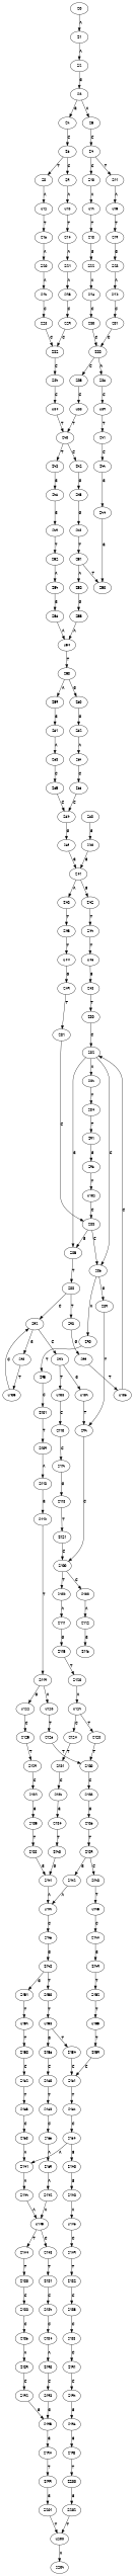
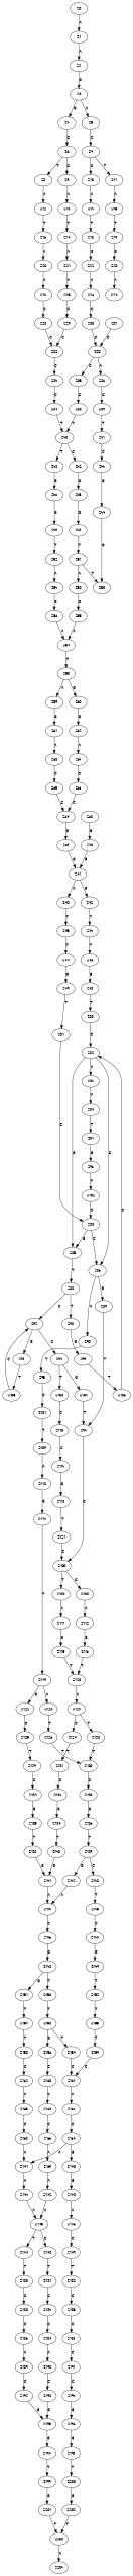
  strict digraph {
    fontname="Patrick Hand"
    node [fontname="Patrick Hand"]
    edge [fontname="Patrick Hand"]
    S0
    S1
    S2
    S3
    S4
    S5
    S6
    S7
    S8
    S9
    S10
    S11
    S12
    S13
    S14
    S15
    S16
    S17
    S18
    S19
    S20
    S21
    S22
    S23
    S24
    S25
    S26
    S27
    S28
    S29
    S30
    S31
    S32
    S33
    S34
    S35
    S36
    S37
    S38
    S39
    S40
    S41
    S42
    S43
    S44
    S45
    S46
    S47
    S48
    S49
    S50
    S51
    S52
    S53
    S54
    S55
    S56
    S57
    S58
    S59
    S60
    S61
    S62
    S63
    S64
    S65
    S66
    S67
    S69
    S68
    S70
    S71
    S72
    S73
    S74
    S75
    S76
    S77
    S78
    S79
    S80
    S81
    S82
    S83
    S84
    S85
    S86
    S87
    S88
    S89
    S90
    S91
    S92
    S93
    S94
    S95
    S96
    S97
    S98
    S99
    S100
    S101
    S102
    S103
    S104
    S105
    S106
    S107
    S108
    S109
    S110
    S111
    S112
    S113
    S114
    S115
    S116
    S117
    S118
    S120
    S119
    S121
    S122
    S123
    S124
    S125
    S126
    S127
    S128
    S129
    S130
    S131
    S132
    S133
    S134
    S135
    S136
    S137
    S138
    S139
    S140
    S141
    S142
    S143
    S144
    S145
    S146
    S147
    S148
    S149
    S150
    S151
    S152
    S153
    S154
    S155
    S156
    S157
    S158
    S159
    S160
    S161
    S162
    S163
    S164
    S165
    S166
    S167
    S168
    S169
    S170
    S171
    S172
    S173
    S174
    S175
    S176
    S177
    S178
    S179
    S180
    S181
    S182
    S183
    S184
    S185
    S186
    S187
    S188
    S189
    S190
    S191
    S192
    S193
    S194
    S195
    S196
    S197
    S198
    S199
    S200
    S201
    S202
    S203
    S204
    S0 -> S1 [label=A]
    S1 -> S2 [label=A]
    S2 -> S3 [label=G]
    S3 -> S4 [label=G]
    S3 -> S5 [label=A]
    S4 -> S6 [label=C]
    S5 -> S7 [label=C]
    S6 -> S8 [label=T]
    S6 -> S9 [label=C]
    S7 -> S10 [label=C]
    S7 -> S11 [label=T]
    S8 -> S12 [label=A]
    S9 -> S13 [label=A]
    S10 -> S14 [label=A]
    S11 -> S15 [label=A]
    S12 -> S16 [label=T]
    S13 -> S17 [label=T]
    S14 -> S18 [label=T]
    S15 -> S19 [label=T]
    S16 -> S20 [label=A]
    S17 -> S21 [label=A]
    S18 -> S22 [label=G]
    S19 -> S23 [label=G]
    S20 -> S24 [label=A]
    S21 -> S25 [label=A]
    S22 -> S26 [label=A]
    S23 -> S27 [label=A]
    S24 -> S28 [label=C]
    S25 -> S29 [label=C]
    S26 -> S30 [label=C]
-   S27 -> S31 [label=C]
    S28 -> S32 [label=C]
    S29 -> S32 [label=C]
    S30 -> S33 [label=C]
    S31 -> S33 [label=C]
    S32 -> S34 [label=C]
    S33 -> S35 [label=C]
    S33 -> S36 [label=A]
    S34 -> S37 [label=C]
    S35 -> S38 [label=C]
    S36 -> S39 [label=C]
    S37 -> S40 [label=T]
    S38 -> S40 [label=T]
    S39 -> S41 [label=T]
    S40 -> S42 [label=C]
    S40 -> S43 [label=T]
    S41 -> S44 [label=C]
    S42 -> S45 [label=G]
    S43 -> S46 [label=G]
    S44 -> S47 [label=G]
    S45 -> S48 [label=G]
    S46 -> S49 [label=G]
    S47 -> S50 [label=G]
    S48 -> S51 [label=T]
    S49 -> S52 [label=T]
    S51 -> S50 [label=T]
    S51 -> S53 [label=A]
    S52 -> S54 [label=A]
    S53 -> S55 [label=G]
    S54 -> S56 [label=G]
    S55 -> S57 [label=A]
    S56 -> S57 [label=A]
    S57 -> S58 [label=T]
    S58 -> S59 [label=A]
    S58 -> S60 [label=G]
    S59 -> S61 [label=G]
    S60 -> S62 [label=G]
    S61 -> S63 [label=A]
    S62 -> S64 [label=A]
    S63 -> S65 [label=C]
    S64 -> S66 [label=C]
    S65 -> S67 [label=C]
    S66 -> S67 [label=C]
    S67 -> S69 [label=G]
    S69 -> S71 [label=G]
    S68 -> S70 [label=G]
    S70 -> S71 [label=G]
    S71 -> S72 [label=G]
    S71 -> S73 [label=A]
    S72 -> S74 [label=T]
    S73 -> S75 [label=T]
    S74 -> S76 [label=T]
    S75 -> S77 [label=T]
    S76 -> S78 [label=G]
    S77 -> S79 [label=G]
    S78 -> S80 [label=T]
    S79 -> S81 [label=T]
    S80 -> S82 [label=C]
    S81 -> S83 [label=C]
    S82 -> S84 [label=A]
    S82 -> S85 [label=G]
    S82 -> S86 [label=C]
    S83 -> S85 [label=G]
    S83 -> S86 [label=C]
    S84 -> S87 [label=T]
    S85 -> S88 [label=T]
    S86 -> S89 [label=G]
    S86 -> S90 [label=A]
    S87 -> S91 [label=T]
    S88 -> S92 [label=C]
    S88 -> S93 [label=T]
    S89 -> S94 [label=T]
    S90 -> S95 [label=T]
    S91 -> S96 [label=G]
    S92 -> S97 [label=C]
    S92 -> S98 [label=G]
    S93 -> S99 [label=G]
    S94 -> S100 [label=C]
    S95 -> S101 [label=C]
    S96 -> S102 [label=T]
    S97 -> S103 [label=T]
    S97 -> S104 [label=G]
    S98 -> S105 [label=T]
    S99 -> S106 [label=T]
    S100 -> S107 [label=T]
    S100 -> S108 [label=C]
    S101 -> S109 [label=T]
    S102 -> S83 [label=C]
    S103 -> S110 [label=C]
    S104 -> S94 [label=T]
    S105 -> S92 [label=C]
    S106 -> S82 [label=C]
    S107 -> S111 [label=A]
    S108 -> S112 [label=A]
    S109 -> S113 [label=A]
    S110 -> S114 [label=C]
    S111 -> S115 [label=G]
    S112 -> S116 [label=G]
    S113 -> S117 [label=G]
    S114 -> S118 [label=G]
    S115 -> S120 [label=T]
+   S116 -> S120 [label=T]
    S117 -> S119 [label=T]
    S118 -> S121 [label=T]
    S120 -> S124 [label=A]
    S119 -> S122 [label=G]
    S119 -> S123 [label=A]
    S121 -> S100 [label=C]
    S122 -> S125 [label=C]
    S123 -> S126 [label=T]
    S124 -> S127 [label=C]
    S124 -> S128 [label=T]
    S125 -> S129 [label=T]
    S126 -> S130 [label=T]
    S127 -> S131 [label=T]
    S128 -> S130 [label=T]
    S129 -> S132 [label=C]
    S130 -> S133 [label=C]
    S131 -> S134 [label=C]
    S132 -> S135 [label=G]
    S133 -> S136 [label=G]
    S134 -> S137 [label=G]
    S135 -> S138 [label=T]
    S136 -> S139 [label=T]
    S137 -> S140 [label=T]
    S138 -> S141 [label=G]
    S139 -> S142 [label=G]
    S139 -> S143 [label=C]
    S140 -> S141 [label=G]
    S141 -> S144 [label=A]
    S142 -> S144 [label=A]
    S143 -> S145 [label=T]
    S144 -> S146 [label=C]
    S145 -> S147 [label=C]
    S146 -> S148 [label=G]
    S147 -> S149 [label=G]
    S148 -> S150 [label=T]
    S148 -> S151 [label=G]
    S149 -> S152 [label=T]
    S150 -> S153 [label=T]
    S151 -> S154 [label=T]
    S152 -> S155 [label=T]
    S153 -> S156 [label=G]
    S153 -> S157 [label=T]
    S154 -> S158 [label=T]
    S155 -> S159 [label=T]
    S156 -> S160 [label=C]
    S157 -> S161 [label=C]
    S158 -> S162 [label=C]
    S159 -> S161 [label=C]
    S160 -> S163 [label=T]
    S161 -> S164 [label=T]
    S162 -> S165 [label=T]
    S163 -> S166 [label=C]
    S164 -> S167 [label=C]
    S165 -> S168 [label=C]
    S166 -> S169 [label=A]
    S167 -> S170 [label=G]
    S167 -> S171 [label=A]
    S168 -> S171 [label=A]
    S169 -> S172 [label=A]
    S170 -> S173 [label=G]
    S171 -> S174 [label=A]
    S172 -> S175 [label=A]
    S173 -> S176 [label=A]
    S174 -> S175 [label=A]
    S175 -> S177 [label=T]
    S175 -> S178 [label=C]
    S176 -> S179 [label=C]
    S177 -> S180 [label=T]
    S178 -> S181 [label=T]
    S179 -> S182 [label=T]
    S180 -> S183 [label=C]
    S181 -> S184 [label=C]
    S182 -> S185 [label=C]
    S183 -> S186 [label=C]
    S184 -> S187 [label=C]
    S185 -> S188 [label=C]
    S186 -> S189 [label=A]
    S187 -> S190 [label=A]
    S188 -> S191 [label=C]
    S189 -> S192 [label=C]
    S190 -> S193 [label=C]
    S191 -> S194 [label=C]
    S192 -> S195 [label=G]
    S193 -> S195 [label=G]
    S194 -> S196 [label=G]
    S195 -> S197 [label=G]
    S196 -> S198 [label=G]
    S197 -> S199 [label=T]
    S198 -> S200 [label=T]
    S199 -> S201 [label=G]
    S200 -> S202 [label=G]
    S201 -> S203 [label=T]
    S202 -> S203 [label=T]
    S203 -> S204 [label=A]
  }
